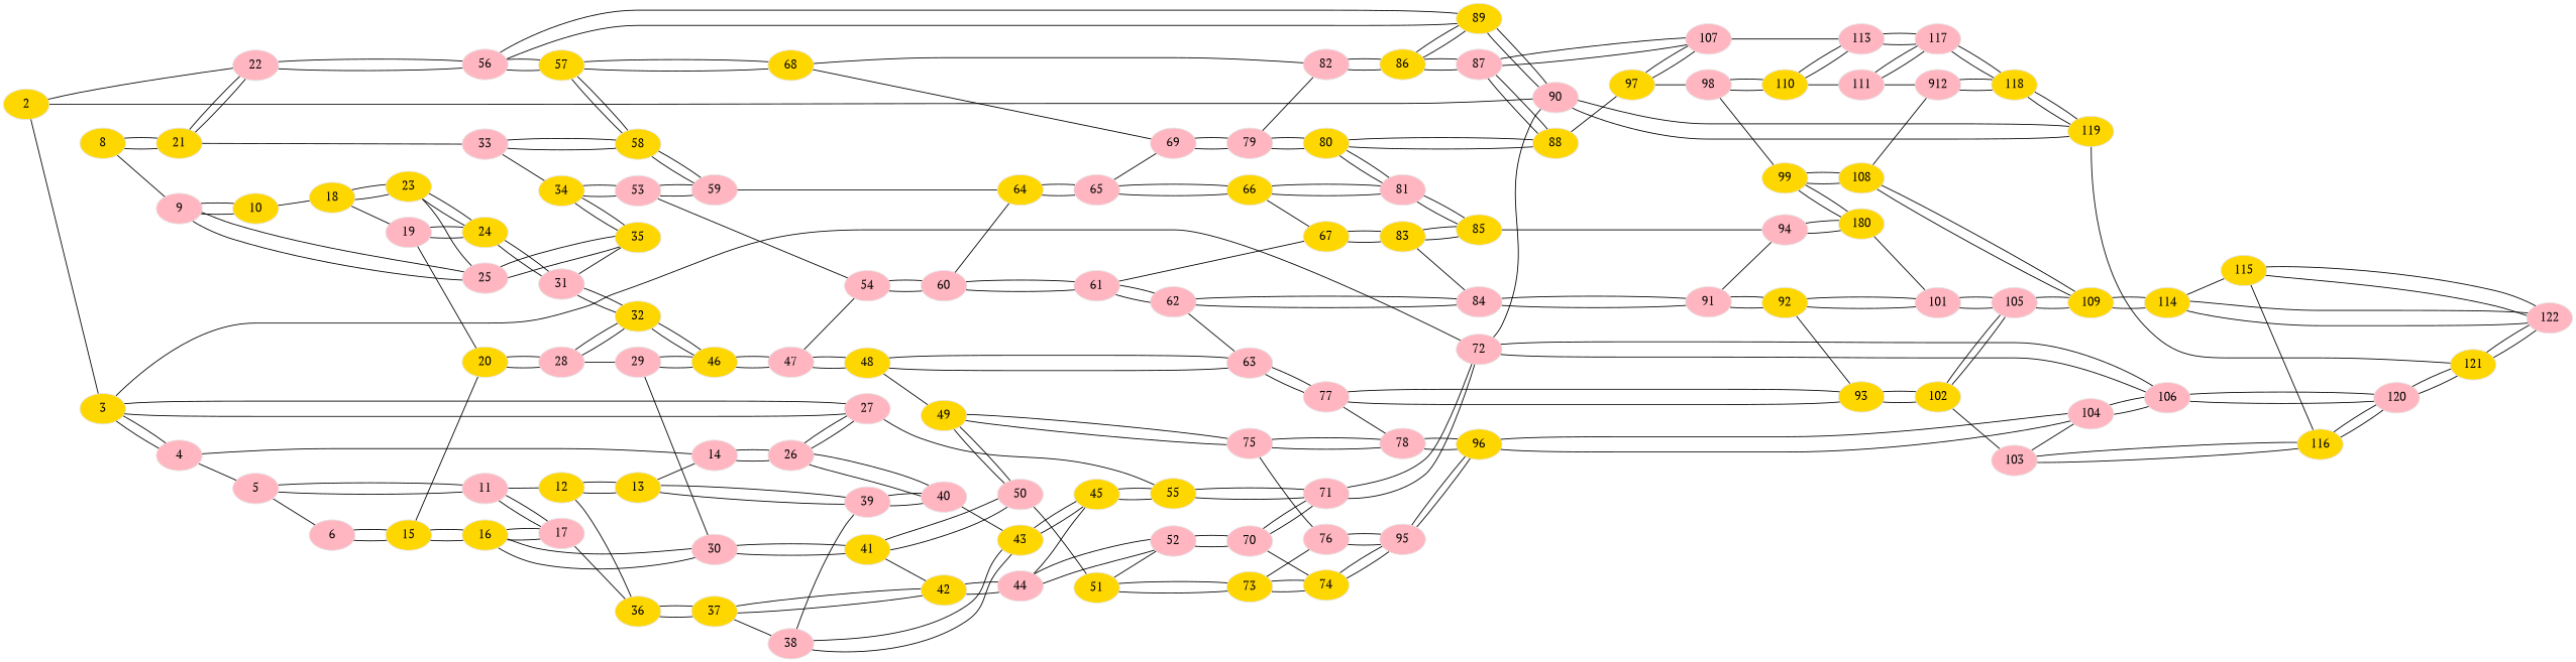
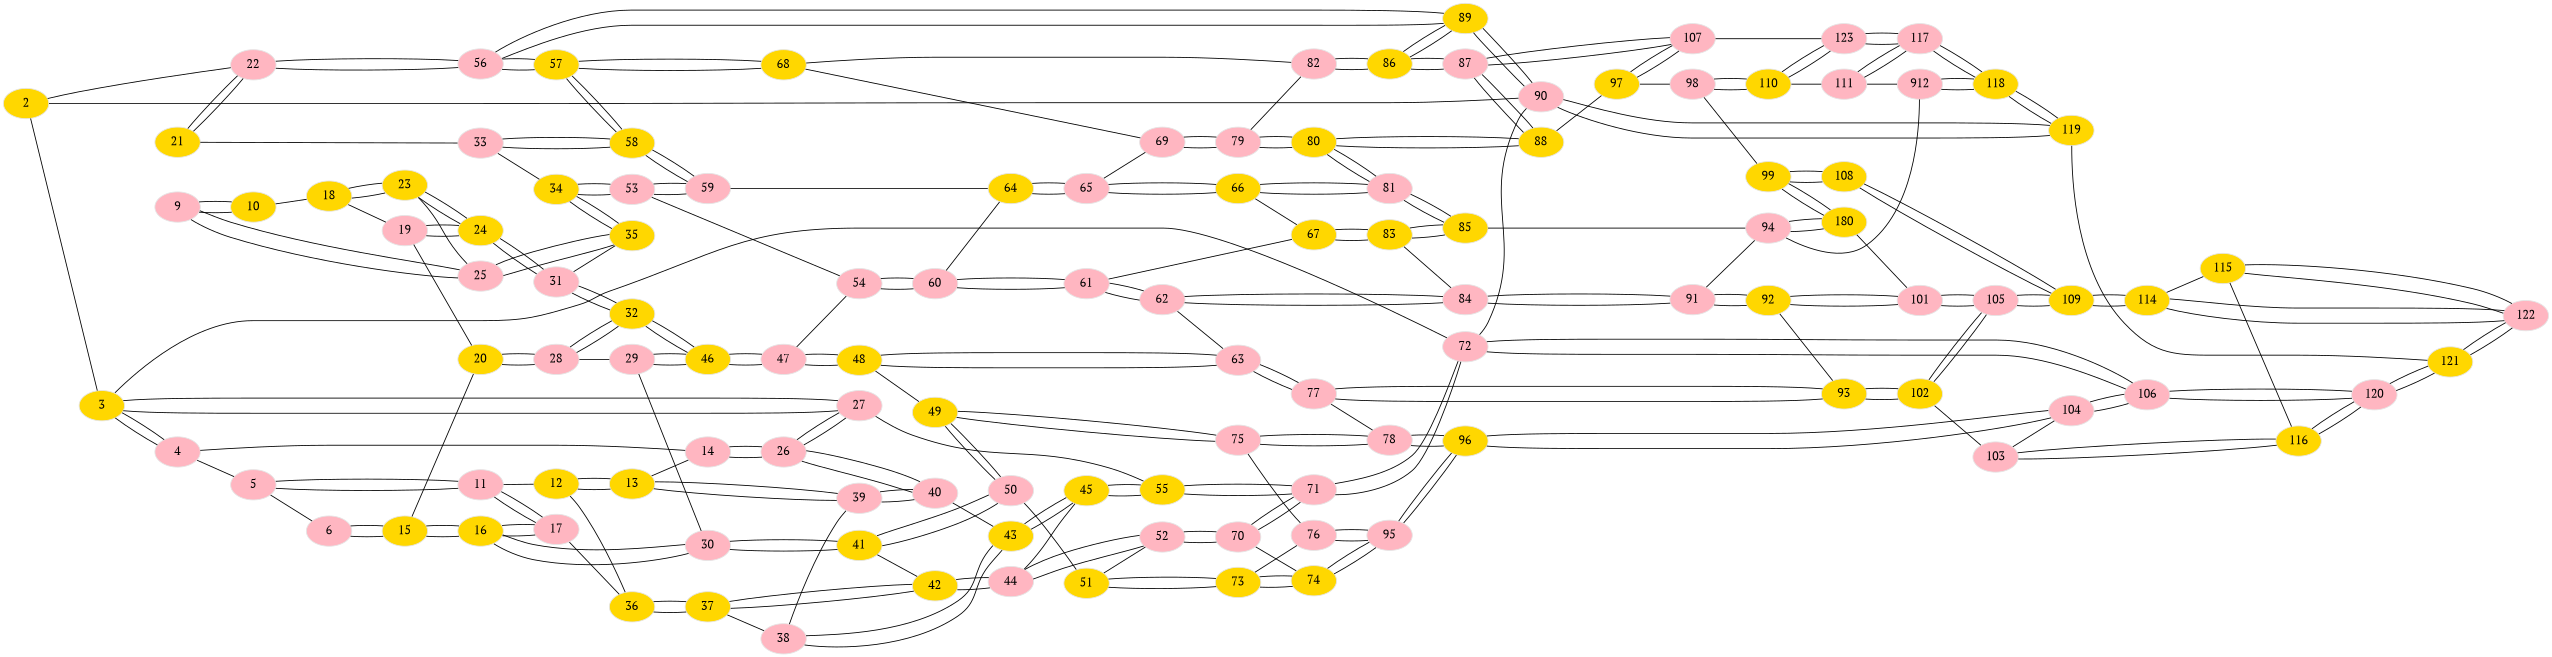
  graph {
    fontname="PT Serif"
    rankdir=LR
    node [color=gray90 fillcolor=lightpink fontname="PT Serif" style=filled]
    edge [fontname="PT Serif"]
    2 [fillcolor=gold]
    3 [fillcolor=gold]
    22
    90
-   8 [fillcolor=gold]
    9
    21 [fillcolor=gold]
    4
    27
    72
    56
    119 [fillcolor=gold]
    5
    14
    55 [fillcolor=gold]
    106
    6
    11
    26
    15 [fillcolor=gold]
    12 [fillcolor=gold]
    17
    16 [fillcolor=gold]
    20 [fillcolor=gold]
    10 [fillcolor=gold]
    18 [fillcolor=gold]
    25
    33
    35 [fillcolor=gold]
    19
    23 [fillcolor=gold]
    13 [fillcolor=gold]
    36 [fillcolor=gold]
    39
    37 [fillcolor=gold]
    40
    30
    28
    41 [fillcolor=gold]
    24 [fillcolor=gold]
    31
    29
    32 [fillcolor=gold]
    34 [fillcolor=gold]
    58 [fillcolor=gold]
    57 [fillcolor=gold]
    89 [fillcolor=gold]
    43 [fillcolor=gold]
    71
    46 [fillcolor=gold]
    47
    42 [fillcolor=gold]
    50
    53
    59
    54
    38
    44
    45 [fillcolor=gold]
    51 [fillcolor=gold]
    52
    70
    48 [fillcolor=gold]
    49 [fillcolor=gold]
    63
    60
    75
    77
    76
    78
    73 [fillcolor=gold]
    74 [fillcolor=gold]
    64 [fillcolor=gold]
    61
    68 [fillcolor=gold]
    69
    82
    65
    62
    67 [fillcolor=gold]
    84
    83 [fillcolor=gold]
    91
    93 [fillcolor=gold]
    66 [fillcolor=gold]
    81
    79
    85 [fillcolor=gold]
    86 [fillcolor=gold]
    80 [fillcolor=gold]
    95
    120
    96 [fillcolor=gold]
    102 [fillcolor=gold]
    104
    88 [fillcolor=gold]
    97 [fillcolor=gold]
    94
    87
    92 [fillcolor=gold]
    n101 [fillcolor=gold label=180]
    107
-   113
+   113 [label=123]
    98
    121 [fillcolor=gold]
    101
    105
    103
    99 [fillcolor=gold]
    110 [fillcolor=gold]
    108 [fillcolor=gold]
    111
    109 [fillcolor=gold]
    n114 [label=912]
    116 [fillcolor=gold]
    114 [fillcolor=gold]
    117
    118 [fillcolor=gold]
    115 [fillcolor=gold]
    122
    2 -- 3
    2 -- 22
    2 -- 90
    3 -- 4
    3 -- 4
    3 -- 27
    3 -- 27
    3 -- 72
    22 -- 56
    22 -- 56
    90 -- 119
    90 -- 119
-   8 -- 9
-   8 -- 21
-   8 -- 21
    9 -- 10
    9 -- 10
    9 -- 25
    9 -- 25
    21 -- 22
    21 -- 22
    21 -- 33
    4 -- 5
    4 -- 14
    27 -- 55
    72 -- 90
    72 -- 106
    72 -- 106
    56 -- 57
    56 -- 57
    56 -- 89
    56 -- 89
    119 -- 121
    5 -- 6
    5 -- 11
    5 -- 11
    14 -- 26
    14 -- 26
    55 -- 71
    55 -- 71
    106 -- 120
    106 -- 120
    6 -- 15
    6 -- 15
    11 -- 12
    11 -- 17
    11 -- 17
    26 -- 27
    26 -- 27
    26 -- 40
    26 -- 40
    15 -- 16
    15 -- 16
    15 -- 20
    12 -- 13
    12 -- 13
    12 -- 36
    17 -- 36
    16 -- 17
    16 -- 17
    16 -- 30
    16 -- 30
    20 -- 28
    20 -- 28
    10 -- 18
    18 -- 19
    18 -- 23
    18 -- 23
    25 -- 35
    25 -- 35
    33 -- 34
    33 -- 58
    33 -- 58
    19 -- 20
    19 -- 24
    19 -- 24
    23 -- 25
    23 -- 24
    23 -- 24
    13 -- 14
    13 -- 39
    13 -- 39
    36 -- 37
    36 -- 37
    39 -- 40
    39 -- 40
    37 -- 42
    37 -- 42
    37 -- 38
    40 -- 43
    30 -- 41
    30 -- 41
    28 -- 29
    28 -- 32
    28 -- 32
    41 -- 42
    41 -- 50
    41 -- 50
    24 -- 31
    24 -- 31
    31 -- 35
    31 -- 32
    31 -- 32
    29 -- 30
    29 -- 46
    29 -- 46
    32 -- 46
    32 -- 46
    34 -- 35
    34 -- 35
    34 -- 53
    34 -- 53
    58 -- 59
    58 -- 59
    57 -- 58
    57 -- 58
    57 -- 68
    57 -- 68
    89 -- 90
    89 -- 90
    43 -- 45
    43 -- 45
    71 -- 72
    71 -- 72
    46 -- 47
    46 -- 47
    47 -- 54
    47 -- 48
    47 -- 48
    42 -- 44
    42 -- 44
    50 -- 51
    53 -- 59
    53 -- 59
    53 -- 54
    59 -- 64
    54 -- 60
    54 -- 60
    38 -- 39
    38 -- 43
    38 -- 43
    44 -- 45
    44 -- 52
    44 -- 52
    45 -- 55
    45 -- 55
    51 -- 52
    51 -- 73
    51 -- 73
    52 -- 70
    52 -- 70
    70 -- 71
    70 -- 71
    70 -- 74
    48 -- 49
    48 -- 63
    48 -- 63
    49 -- 50
    49 -- 50
    49 -- 75
    49 -- 75
    63 -- 77
    63 -- 77
    60 -- 64
    60 -- 61
    60 -- 61
    75 -- 76
    75 -- 78
    75 -- 78
    77 -- 78
    77 -- 93
    77 -- 93
    76 -- 95
    76 -- 95
    78 -- 96
    78 -- 96
    73 -- 76
    73 -- 74
    73 -- 74
    74 -- 95
    74 -- 95
    64 -- 65
    64 -- 65
    61 -- 62
    61 -- 62
    61 -- 67
    68 -- 69
    68 -- 82
    69 -- 79
    69 -- 79
    82 -- 86
    82 -- 86
    65 -- 69
    65 -- 66
    65 -- 66
    62 -- 63
    62 -- 84
    62 -- 84
    67 -- 83
    67 -- 83
    84 -- 91
    84 -- 91
    83 -- 84
    83 -- 85
    83 -- 85
    91 -- 94
    91 -- 92
    91 -- 92
    93 -- 102
    93 -- 102
    66 -- 67
    66 -- 81
    66 -- 81
    81 -- 85
    81 -- 85
    79 -- 82
    79 -- 80
    79 -- 80
    85 -- 94
    86 -- 89
    86 -- 89
    86 -- 87
    86 -- 87
    80 -- 81
    80 -- 81
    80 -- 88
    80 -- 88
    95 -- 96
    95 -- 96
    120 -- 121
    120 -- 121
    96 -- 104
    96 -- 104
    102 -- 105
    102 -- 105
    102 -- 103
    104 -- 106
    104 -- 106
    88 -- 97
    97 -- 107
    97 -- 107
    97 -- 98
    94 -- n101
    94 -- n101
    87 -- 88
    87 -- 88
    87 -- 107
    87 -- 107
    92 -- 93
    92 -- 101
    92 -- 101
    n101 -- 101
    107 -- 113
    113 -- 117
    113 -- 117
    98 -- 99
    98 -- 110
    98 -- 110
    121 -- 122
    121 -- 122
    101 -- 105
    101 -- 105
    105 -- 109
    105 -- 109
    103 -- 104
    103 -- 116
    103 -- 116
    99 -- n101
    99 -- n101
    99 -- 108
    99 -- 108
    110 -- 113
    110 -- 113
    110 -- 111
    108 -- 109
    108 -- 109
-   108 -- n114
+   94 -- n114
    111 -- n114
    111 -- 117
    111 -- 117
    109 -- 114
    109 -- 114
    n114 -- 118
    n114 -- 118
    116 -- 120
    116 -- 120
    114 -- 115
    114 -- 122
    114 -- 122
    117 -- 118
    117 -- 118
    118 -- 119
    118 -- 119
    115 -- 116
    115 -- 122
    115 -- 122
  }
